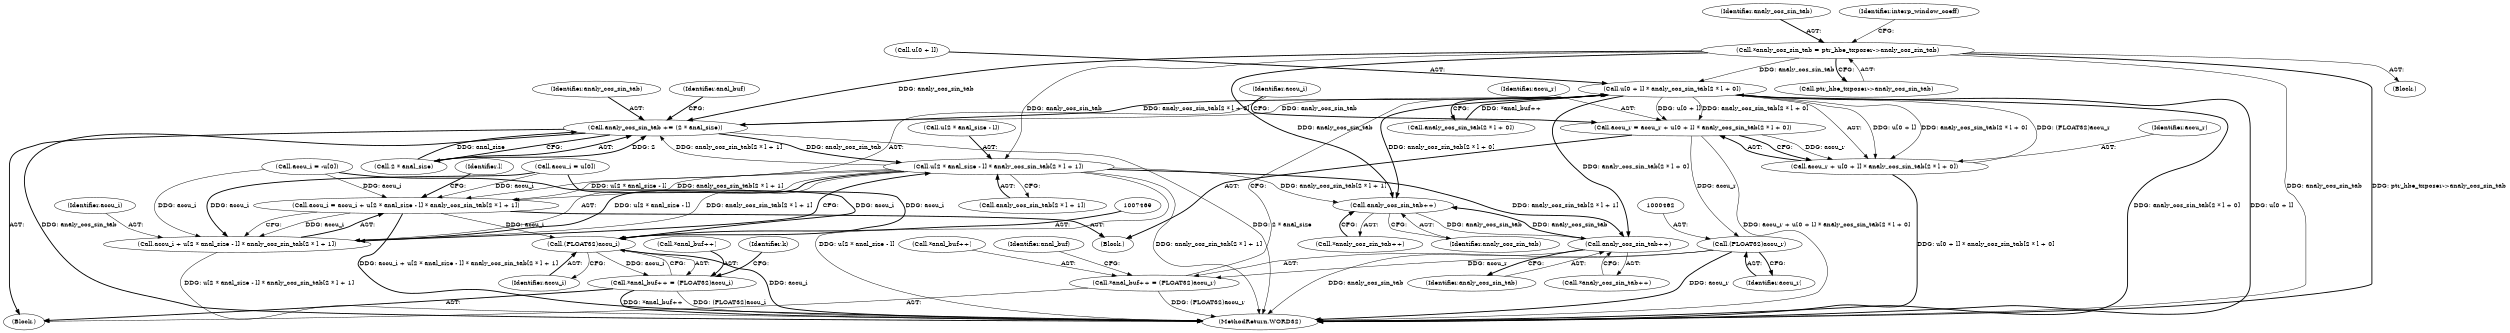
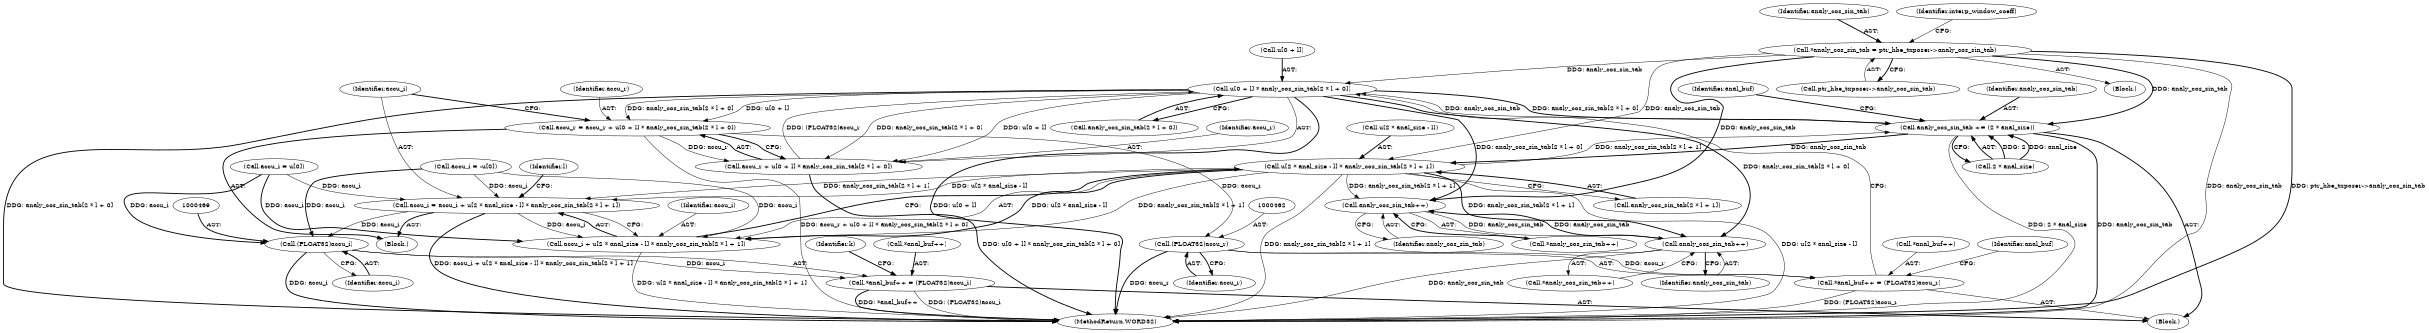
  digraph {
    edge [style=solid]
    n1 [label="(Call,*analy_cos_sin_tab = ptr_hbe_txposer->analy_cos_sin_tab)"]
    n2 [label="(Call,u[0 + l] * analy_cos_sin_tab[2 * l + 0])"]
    n3 [label="(Call,analy_cos_sin_tab += (2 * anal_size))"]
    n4 [label="(Call,u[2 * anal_size - l] * analy_cos_sin_tab[2 * l + 1])"]
    n5 [label="(Call,analy_cos_sin_tab++)"]
    n6 [label="(Call,ptr_hbe_txposer->analy_cos_sin_tab)"]
    n7 [label="(MethodReturn,WORD32)"]
    n8 [label="(Block,)"]
    n9 [label="(Call,accu_r = accu_r + u[0 + l] * analy_cos_sin_tab[2 * l + 0])"]
    n10 [label="(Call,accu_r + u[0 + l] * analy_cos_sin_tab[2 * l + 0])"]
    n11 [label="(Call,analy_cos_sin_tab++)"]
    n12 [label="(Call,analy_cos_sin_tab[2 * l + 0])"]
    n13 [label="(Block,)"]
    n14 [label="(Call,2 * anal_size)"]
    n15 [label="(Call,accu_i = accu_i + u[2 * anal_size - l] * analy_cos_sin_tab[2 * l + 1])"]
    n16 [label="(Call,accu_i + u[2 * anal_size - l] * analy_cos_sin_tab[2 * l + 1])"]
    n17 [label="(Call,analy_cos_sin_tab[2 * l + 1])"]
    n18 [label="(Call,*analy_cos_sin_tab++)"]
    n19 [label="(Identifier,analy_cos_sin_tab)"]
    n20 [label="(Call,(FLOAT32)accu_r)"]
    n21 [label="(Block,)"]
    n22 [label="(Call,*analy_cos_sin_tab++)"]
    n23 [label="(Identifier,analy_cos_sin_tab)"]
    n24 [label="(Call,*anal_buf++ = (FLOAT32)accu_r)"]
    n25 [label="(Identifier,accu_r)"]
    n26 [label="(Call,(FLOAT32)accu_i)"]
    n27 [label="(Call,*anal_buf++ = (FLOAT32)accu_i)"]
    n28 [label="(Identifier,accu_i)"]
    n29 [label="(Identifier,analy_cos_sin_tab)"]
    n30 [label="(Call,accu_i = u[0])"]
    n31 [label="(Call,*anal_buf++)"]
    n32 [label="(Identifier,accu_i)"]
    n33 [label="(Identifier,k)"]
    n34 [label="(Identifier,l)"]
    n35 [label="(Identifier,interp_window_coeff)"]
    n36 [label="(Call,*anal_buf++)"]
    n37 [label="(Identifier,accu_i)"]
    n38 [label="(Identifier,accu_r)"]
    n39 [label="(Call,accu_i = -u[0])"]
    n40 [label="(Identifier,analy_cos_sin_tab)"]
    n41 [label="(Identifier,anal_buf)"]
    n42 [label="(Call,u[2 * anal_size - l])"]
    n43 [label="(Identifier,accu_r)"]
    n44 [label="(Call,u[0 + l])"]
    n45 [label="(Identifier,anal_buf)"]
    1000462
-   1000469 [label=1007469]
+   1000469
    n1 -> n2 [label="DDG: analy_cos_sin_tab"]
    n1 -> n3 [label="DDG: analy_cos_sin_tab" style=bold]
    n1 -> n4 [label="DDG: analy_cos_sin_tab"]
    n1 -> n5 [label="DDG: analy_cos_sin_tab" style=bold]
    n1 -> n6 [label="CFG: " style=bold]
    n1 -> n7 [label="DDG: analy_cos_sin_tab"]
    n1 -> n7 [label="DDG: ptr_hbe_txposer->analy_cos_sin_tab" style=bold]
    n1 -> n8 [label="AST: "]
    n2 -> n3 [label="DDG: analy_cos_sin_tab[2 * l + 0]" style=bold]
    n2 -> n5 [label="DDG: analy_cos_sin_tab[2 * l + 0]" style=bold]
    n2 -> n7 [label="DDG: analy_cos_sin_tab[2 * l + 0]" style=bold]
    n2 -> n7 [label="DDG: u[0 + l]" style=bold]
    n2 -> n9 [label="DDG: u[0 + l]"]
    n2 -> n9 [label="DDG: analy_cos_sin_tab[2 * l + 0]"]
    n2 -> n10 [label="AST: "]
    n2 -> n10 [label="DDG: u[0 + l]"]
    n2 -> n10 [label="DDG: analy_cos_sin_tab[2 * l + 0]"]
    n2 -> n11 [label="DDG: analy_cos_sin_tab[2 * l + 0]" style=bold]
    n2 -> n12 [label="CFG: " style=bold]
    n3 -> n2 [label="DDG: analy_cos_sin_tab"]
    n3 -> n4 [label="DDG: analy_cos_sin_tab" style=bold]
    n3 -> n7 [label="DDG: analy_cos_sin_tab" style=bold]
    n3 -> n7 [label="DDG: 2 * anal_size"]
    n3 -> n13 [label="AST: " style=bold]
    n3 -> n14 [label="CFG: " style=bold]
    n4 -> n3 [label="DDG: analy_cos_sin_tab[2 * l + 1]"]
    n4 -> n5 [label="DDG: analy_cos_sin_tab[2 * l + 1]"]
    n4 -> n7 [label="DDG: u[2 * anal_size - l]"]
    n4 -> n7 [label="DDG: analy_cos_sin_tab[2 * l + 1]"]
    n4 -> n11 [label="DDG: analy_cos_sin_tab[2 * l + 1]" style=bold]
    n4 -> n15 [label="DDG: u[2 * anal_size - l]"]
    n4 -> n15 [label="DDG: analy_cos_sin_tab[2 * l + 1]"]
    n4 -> n16 [label="AST: "]
    n4 -> n16 [label="DDG: u[2 * anal_size - l]" style=bold]
    n4 -> n16 [label="DDG: analy_cos_sin_tab[2 * l + 1]"]
    n4 -> n17 [label="CFG: "]
    n5 -> n11 [label="DDG: analy_cos_sin_tab"]
    n5 -> n18 [label="AST: "]
    n5 -> n19 [label="CFG: "]
    n6 -> n1 [label="AST: "]
    n9 -> n7 [label="DDG: accu_r + u[0 + l] * analy_cos_sin_tab[2 * l + 0]"]
    n9 -> n10 [label="CFG: " style=bold]
    n9 -> n10 [label="DDG: accu_r"]
    n9 -> n20 [label="DDG: accu_r"]
    n9 -> n21 [label="AST: " style=bold]
    n10 -> n2 [label="DDG: (FLOAT32)accu_r"]
    n10 -> n7 [label="DDG: u[0 + l] * analy_cos_sin_tab[2 * l + 0]" style=bold]
    n10 -> n9 [label="AST: " style=bold]
    n11 -> n5 [label="DDG: analy_cos_sin_tab" style=bold]
    n11 -> n7 [label="DDG: analy_cos_sin_tab"]
    n11 -> n22 [label="AST: "]
    n11 -> n23 [label="CFG: " style=bold]
-   n12 -> n2 [label="DDG: *anal_buf++" style=bold]
+   n12 -> n2 [label="AST: " style=bold]
    n14 -> n3 [label="AST: " style=bold]
    n14 -> n3 [label="DDG: 2" style=bold]
    n14 -> n3 [label="DDG: anal_size" style=bold]
    n15 -> n7 [label="DDG: accu_i + u[2 * anal_size - l] * analy_cos_sin_tab[2 * l + 1]" style=bold]
    n15 -> n16 [label="CFG: "]
    n15 -> n16 [label="DDG: accu_i"]
    n15 -> n21 [label="AST: " style=bold]
    n15 -> n26 [label="DDG: accu_i"]
    n16 -> n4 [label="CFG: " style=bold]
    n16 -> n7 [label="DDG: u[2 * anal_size - l] * analy_cos_sin_tab[2 * l + 1]"]
    n16 -> n15 [label="AST: " style=bold]
    n17 -> n4 [label="AST: " style=bold]
    n18 -> n5 [label="CFG: " style=bold]
    n19 -> n5 [label="AST: "]
    n20 -> n7 [label="DDG: accu_r" style=bold]
    n20 -> n24 [label="AST: "]
    n20 -> n24 [label="DDG: accu_r"]
    n20 -> n25 [label="CFG: " style=bold]
    n22 -> n11 [label="CFG: "]
    n23 -> n11 [label="AST: "]
    n24 -> n2 [label="CFG: "]
    n24 -> n7 [label="DDG: (FLOAT32)accu_r"]
    n24 -> n13 [label="AST: "]
    n25 -> n20 [label="AST: " style=bold]
    n26 -> n7 [label="DDG: accu_i" style=bold]
    n26 -> n27 [label="AST: "]
    n26 -> n27 [label="DDG: accu_i"]
    n26 -> n28 [label="CFG: "]
    n27 -> n7 [label="DDG: *anal_buf++" style=bold]
    n27 -> n7 [label="DDG: (FLOAT32)accu_i"]
    n27 -> n13 [label="AST: " style=bold]
-   n27 -> n26 [label="CFG: "]
    n28 -> n26 [label="AST: " style=bold]
    n29 -> n1 [label="AST: " style=bold]
    n30 -> n15 [label="DDG: accu_i"]
    n30 -> n16 [label="DDG: accu_i" style=bold]
    n30 -> n26 [label="DDG: accu_i" style=bold]
    n31 -> n27 [label="AST: " style=bold]
    n32 -> n16 [label="AST: "]
    n33 -> n27 [label="CFG: " style=bold]
    n34 -> n15 [label="CFG: " style=bold]
    n35 -> n1 [label="CFG: "]
    n36 -> n24 [label="AST: "]
    n37 -> n9 [label="CFG: " style=bold]
    n37 -> n15 [label="AST: "]
    n38 -> n10 [label="AST: "]
    n39 -> n15 [label="DDG: accu_i"]
    n39 -> n16 [label="DDG: accu_i"]
    n39 -> n26 [label="DDG: accu_i" style=bold]
    n40 -> n3 [label="AST: " style=bold]
    n41 -> n24 [label="CFG: "]
    n42 -> n4 [label="AST: " style=bold]
    n43 -> n9 [label="AST: "]
    n44 -> n2 [label="AST: " style=bold]
    n45 -> n3 [label="CFG: " style=bold]
    1000462 -> n20 [label="AST: "]
    1000469 -> n26 [label="AST: " style=bold]
  }
